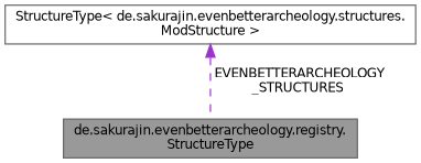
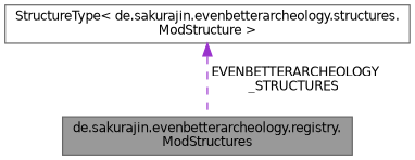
  digraph {
    node [color=gray40 fontname=Helvetica fontsize=10 shape=box style=filled]
-   n1 [fillcolor=grey60 fontcolor=black height=0.2 label="de.sakurajin.evenbetterarcheology.registry.\lStructureType" width=0.4]
+   n1 [fillcolor=grey60 fontcolor=black height=0.2 label="de.sakurajin.evenbetterarcheology.registry.\lModStructures" width=0.4]
    n2 [fillcolor=white height=0.2 label="StructureType\< de.sakurajin.evenbetterarcheology.structures.\lModStructure \>" width=0.4]
    n2 -> n1 [color=darkorchid3 dir=back fontname=Helvetica fontsize=10 label=" EVENBETTERARCHEOLOGY\l_STRUCTURES" labelfontname=Helvetica labelfontsize=10 style=dashed]
  }
